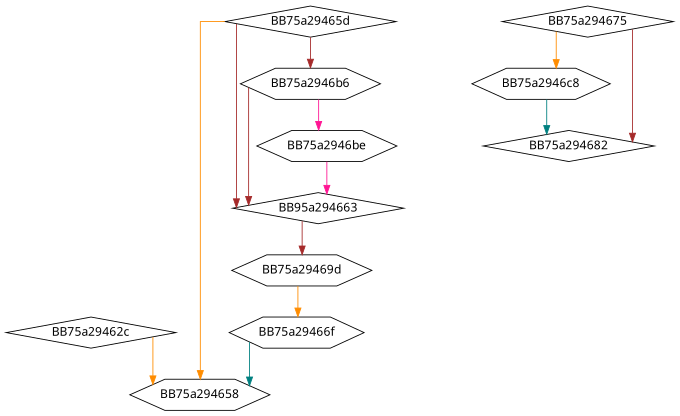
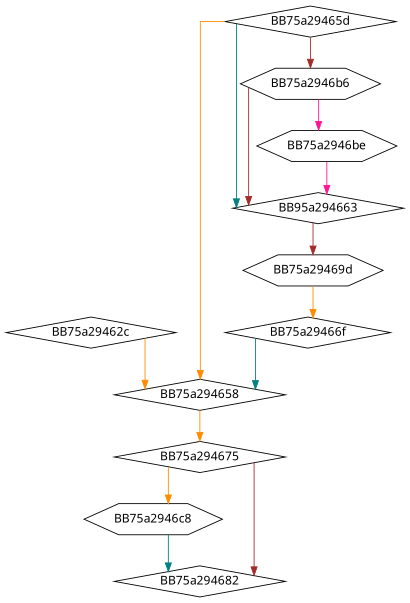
  digraph {
    fontname="Noto Sans"
    splines=ortho
    node [fontname="Noto Sans" shape=diamond]
    edge [color=darkorange fontname="Noto Sans"]
    BB75a29462c
-   BB75a294658 [shape=hexagon]
+   BB75a294658
    BB75a294675
    BB75a2946c8 [shape=hexagon]
    BB75a294682
    BB75a29465d
    BB75a2946b6 [shape=hexagon]
    n8 [label=BB95a294663]
    BB75a2946be [shape=hexagon]
    BB75a29469d [shape=hexagon]
-   BB75a29466f [shape=hexagon]
+   BB75a29466f
    BB75a29462c -> BB75a294658
+   BB75a294658 -> BB75a294675
    BB75a294675 -> BB75a2946c8
    BB75a294675 -> BB75a294682 [color=brown]
    BB75a2946c8 -> BB75a294682 [color=teal]
    BB75a29465d -> BB75a294658
    BB75a29465d -> BB75a2946b6 [color=brown]
-   BB75a29465d -> n8 [color=brown]
+   BB75a29465d -> n8 [color=teal]
    BB75a2946b6 -> n8 [color=brown]
    BB75a2946b6 -> BB75a2946be [color=deeppink]
    n8 -> BB75a29469d [color=brown]
    BB75a2946be -> n8 [color=deeppink]
    BB75a29469d -> BB75a29466f
    BB75a29466f -> BB75a294658 [color=teal]
  }
